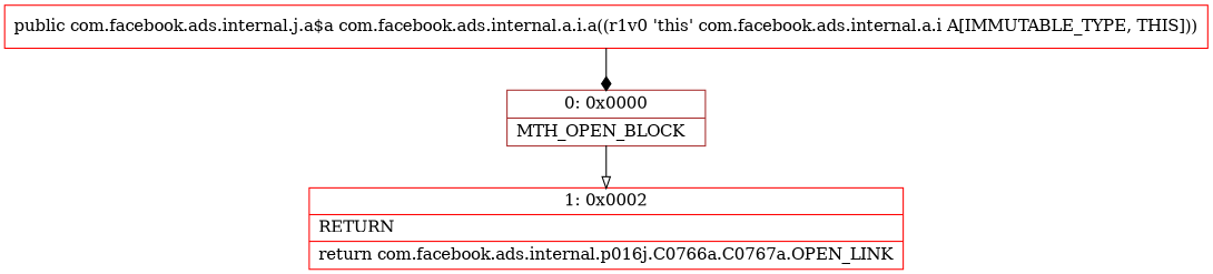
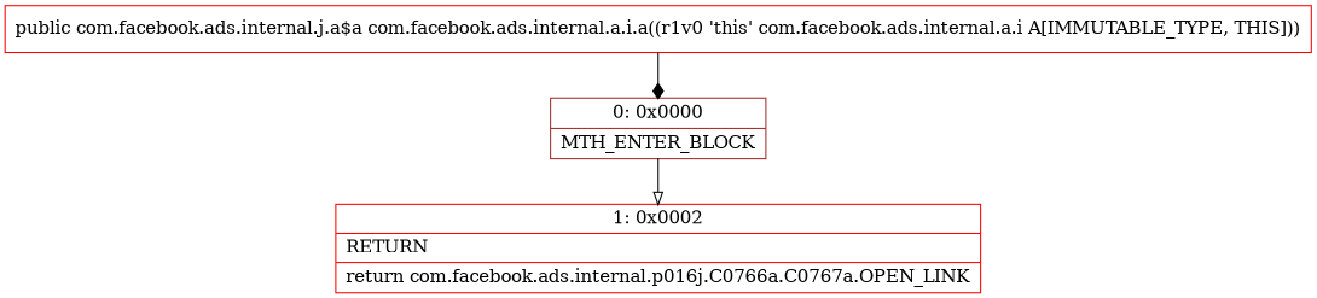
  digraph {
    node [shape=record color=red]
-   n1 [label="{0\:\ 0x0000|MTH_OPEN_BLOCK\l}" color=brown]
+   n1 [label="{0\:\ 0x0000|MTH_ENTER_BLOCK\l}" color=brown]
    n2 [label="{1\:\ 0x0002|RETURN\l|return com.facebook.ads.internal.p016j.C0766a.C0767a.OPEN_LINK\l}"]
    n3 [label="{public com.facebook.ads.internal.j.a$a com.facebook.ads.internal.a.i.a((r1v0 'this' com.facebook.ads.internal.a.i A[IMMUTABLE_TYPE, THIS])) }"]
    n1 -> n2 [arrowhead=onormal]
    n3 -> n1 [arrowhead=diamond]
  }
